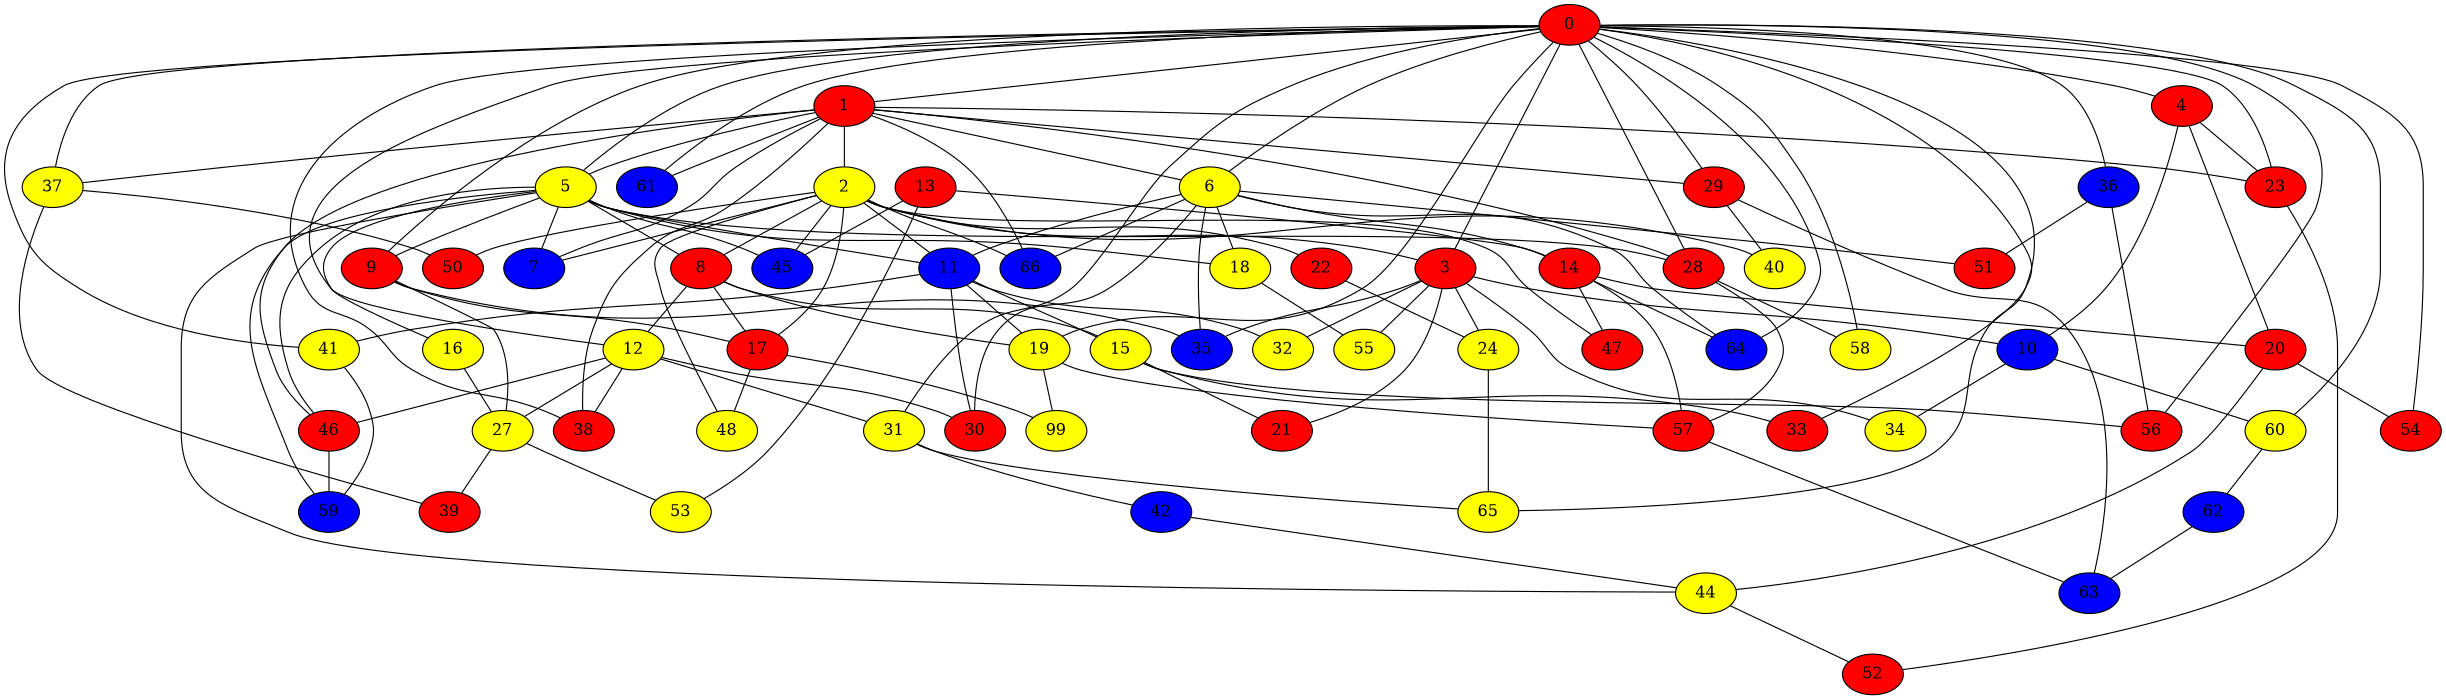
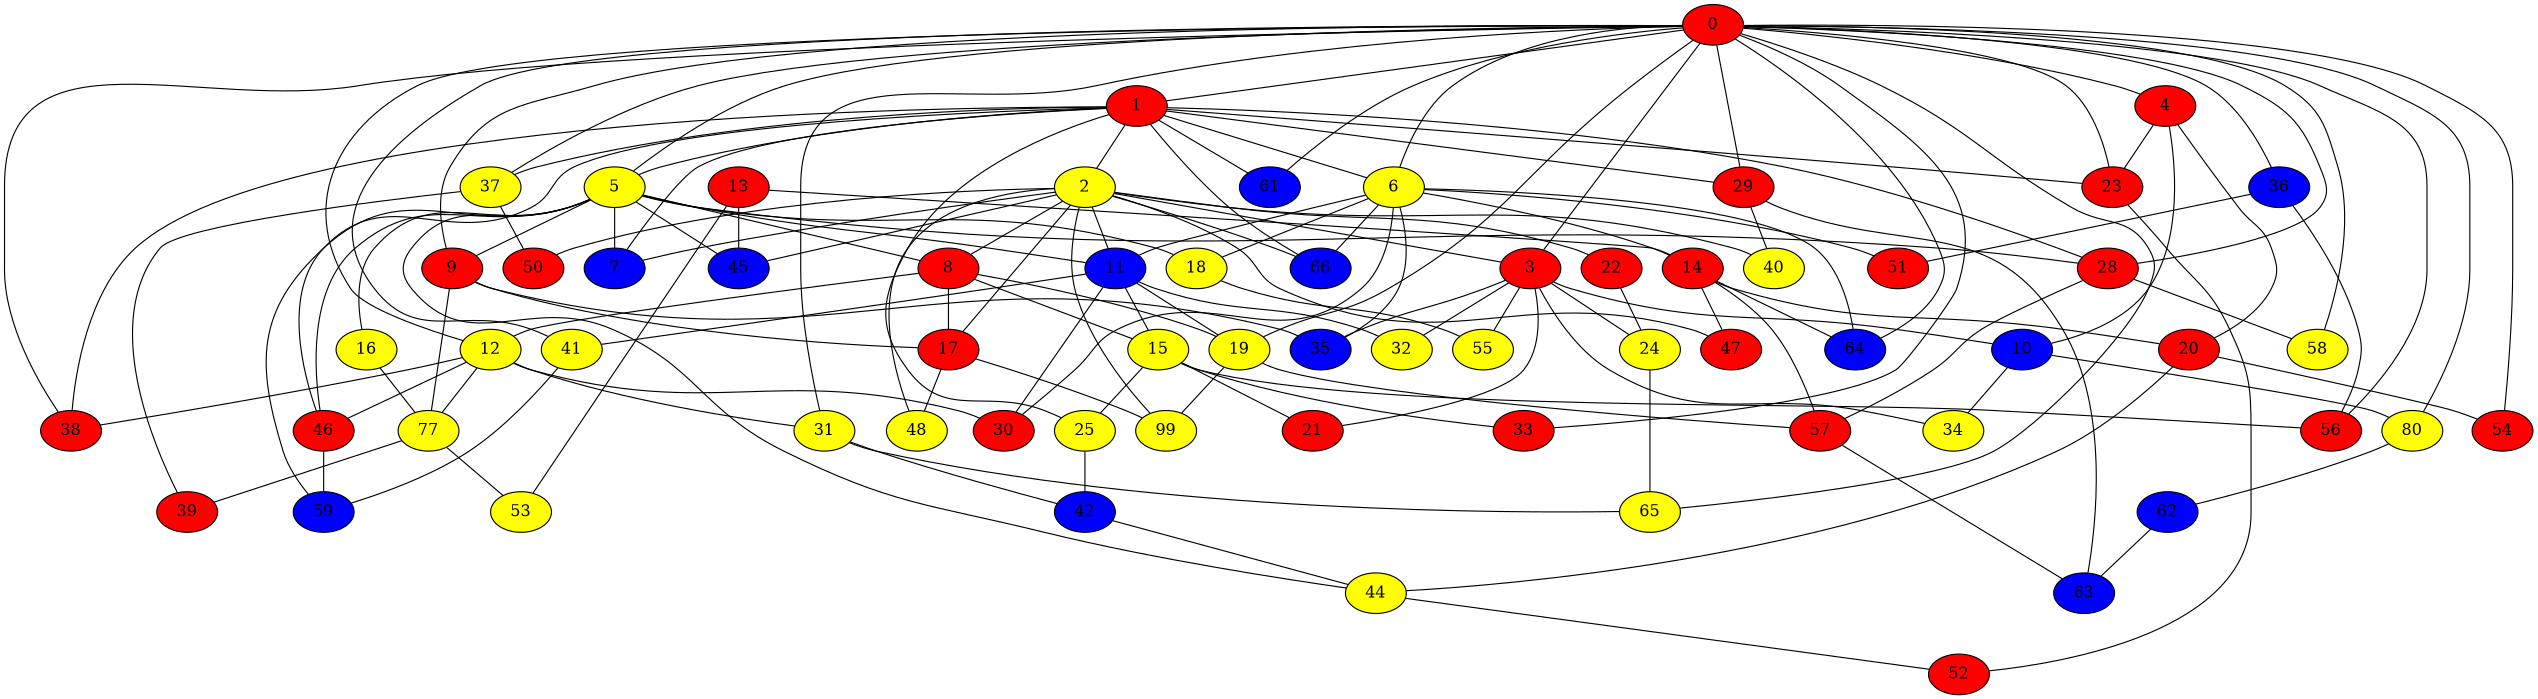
  graph {
    node [fillcolor=red style=filled]
    0
    1
    3
    4
    5 [fillcolor=yellow]
    6 [fillcolor=yellow]
    9
    12 [fillcolor=yellow]
    19 [fillcolor=yellow]
    23
    28
    29
    31 [fillcolor=yellow]
    33
    36 [fillcolor=blue]
    37 [fillcolor=yellow]
    38
    41 [fillcolor=yellow]
    54
    56
    58 [fillcolor=yellow]
-   60 [fillcolor=yellow]
+   60 [fillcolor=yellow label=80]
    61 [fillcolor=blue]
    64 [fillcolor=blue]
    65 [fillcolor=yellow]
    2 [fillcolor=yellow]
    7 [fillcolor=blue]
+   25 [fillcolor=yellow]
    46
    66 [fillcolor=blue]
    55 [fillcolor=yellow]
    10 [fillcolor=blue]
    21
    24 [fillcolor=yellow]
    32 [fillcolor=yellow]
    34 [fillcolor=yellow]
    35 [fillcolor=blue]
    20
    8
    11 [fillcolor=blue]
    45 [fillcolor=blue]
    16 [fillcolor=yellow]
    18 [fillcolor=yellow]
    44 [fillcolor=yellow]
    59 [fillcolor=blue]
    14
    30
    51
    17
-   27 [fillcolor=yellow]
+   27 [fillcolor=yellow label=77]
    n51 [fillcolor=yellow label=99]
    57
    52
    40 [fillcolor=yellow]
    63 [fillcolor=blue]
    42 [fillcolor=blue]
    50
    39
    62 [fillcolor=blue]
    22
    47
    48 [fillcolor=yellow]
    15 [fillcolor=yellow]
    53 [fillcolor=yellow]
    13
    0 -- 1
    0 -- 3
    0 -- 4
    0 -- 5
    0 -- 6
    0 -- 9
    0 -- 12
    0 -- 19
    0 -- 23
    0 -- 28
    0 -- 29
    0 -- 31
    0 -- 33
    0 -- 36
    0 -- 37
    0 -- 38
    0 -- 41
    0 -- 54
    0 -- 56
    0 -- 58
    0 -- 60
    0 -- 61
    0 -- 64
    0 -- 65
    1 -- 5
    1 -- 6
    1 -- 23
    1 -- 28
    1 -- 29
    1 -- 37
    1 -- 38
    1 -- 61
    1 -- 2
    1 -- 7
+   1 -- 25
    1 -- 46
    1 -- 66
    3 -- 55
    3 -- 10
    3 -- 21
    3 -- 24
    3 -- 32
    3 -- 34
    3 -- 35
    4 -- 23
    4 -- 10
    4 -- 20
    5 -- 9
    5 -- 28
    5 -- 7
    5 -- 46
    5 -- 8
    5 -- 11
    5 -- 45
    5 -- 16
    5 -- 18
    5 -- 44
    5 -- 59
    6 -- 64
    6 -- 66
    6 -- 35
    6 -- 11
    6 -- 18
    6 -- 14
    6 -- 30
    6 -- 51
    9 -- 35
    9 -- 17
    9 -- 27
    12 -- 31
    12 -- 38
    12 -- 46
    12 -- 30
    12 -- 27
    19 -- n51
    19 -- 57
    23 -- 52
    28 -- 58
    28 -- 57
    29 -- 40
    29 -- 63
    31 -- 65
    31 -- 42
    36 -- 56
    36 -- 51
    37 -- 50
    37 -- 39
    41 -- 59
    60 -- 62
    2 -- 3
    2 -- 7
    2 -- 66
    2 -- 8
    2 -- 11
    2 -- 45
    2 -- 17
+   2 -- n51
    2 -- 40
    2 -- 50
    2 -- 22
    2 -- 47
    2 -- 48
+   25 -- 42
    46 -- 59
    10 -- 60
    10 -- 34
    24 -- 65
    20 -- 54
    20 -- 44
    8 -- 12
    8 -- 19
    8 -- 17
    8 -- 15
    11 -- 19
    11 -- 41
    11 -- 32
    11 -- 30
    11 -- 15
    16 -- 27
    18 -- 55
    44 -- 52
    14 -- 64
    14 -- 20
    14 -- 57
    14 -- 47
    17 -- n51
    17 -- 48
    27 -- 39
    27 -- 53
    57 -- 63
    42 -- 44
    62 -- 63
    22 -- 24
    15 -- 33
    15 -- 56
+   15 -- 25
    15 -- 21
    13 -- 45
    13 -- 14
    13 -- 53
  }
